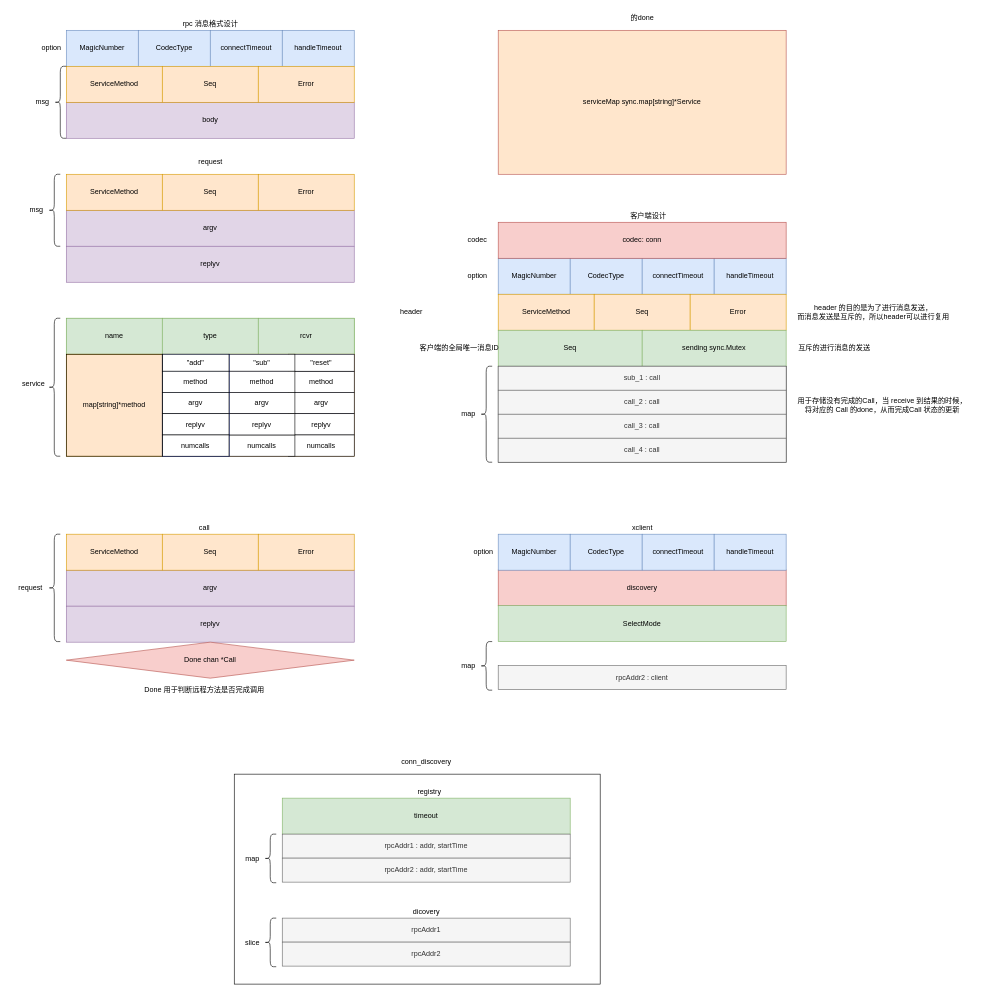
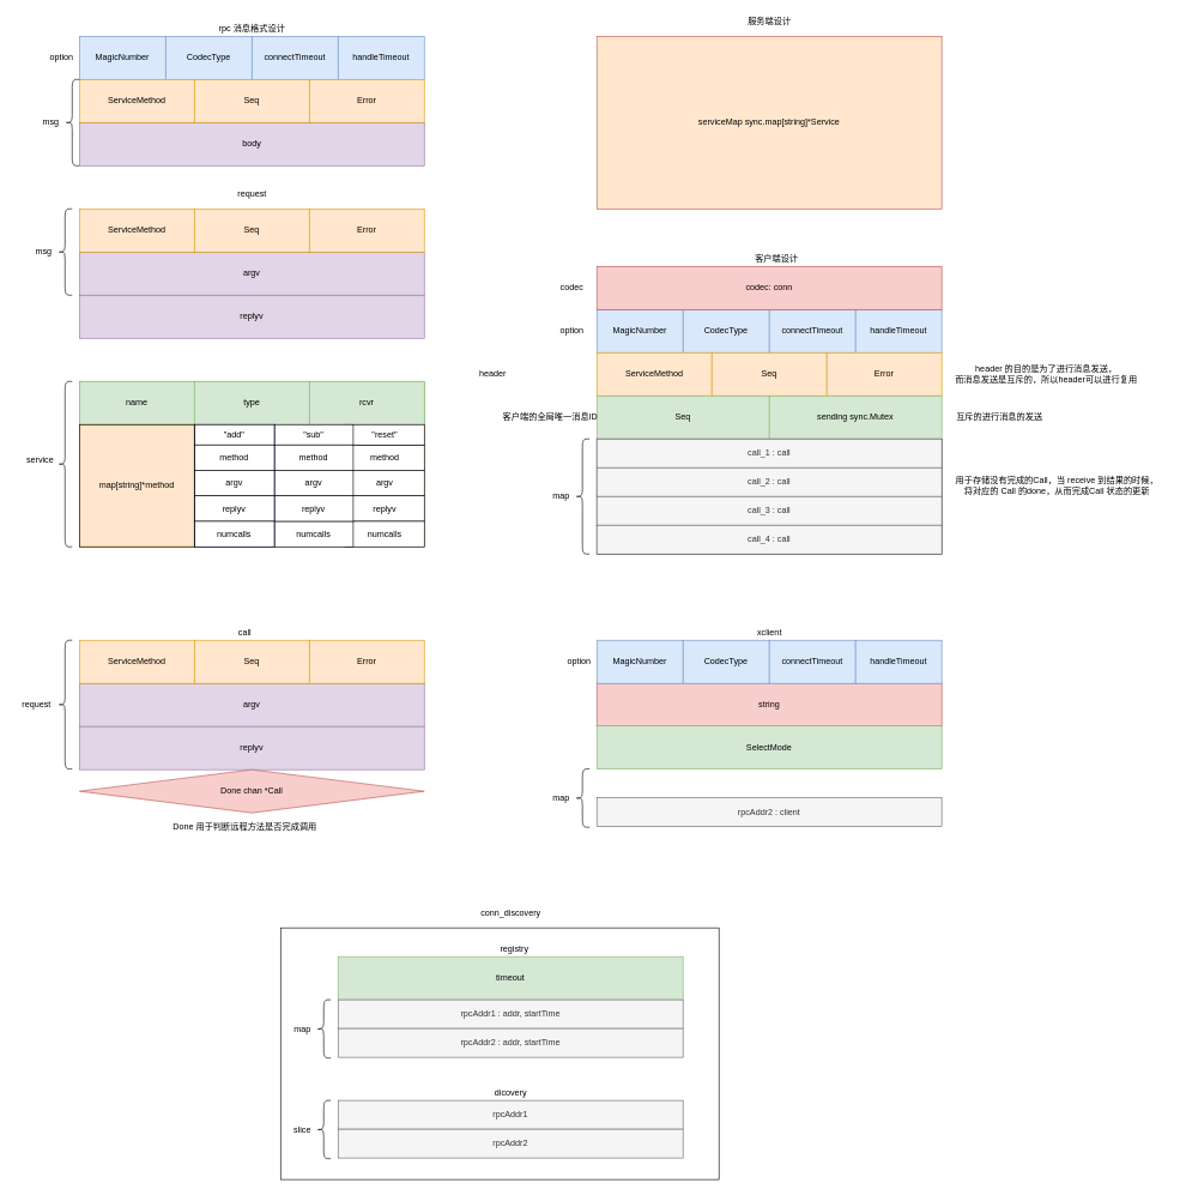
  <mxCell id="0" />
  <mxCell id="1" parent="0" />
  <mxCell id="2" value="" style="whiteSpace=wrap;html=1;" parent="1" vertex="1"><mxGeometry x="390" y="1290" width="610" height="350" as="geometry" /></mxCell>
  <mxCell id="3" value="body" style="whiteSpace=wrap;html=1;fillColor=#e1d5e7;strokeColor=#9673a6;" parent="1" vertex="1"><mxGeometry x="110" y="170" width="480" height="60" as="geometry" /></mxCell>
  <mxCell id="4" value="MagicNumber" style="whiteSpace=wrap;html=1;fillColor=#dae8fc;strokeColor=#6c8ebf;" parent="1" vertex="1"><mxGeometry x="110" y="50" width="120" height="60" as="geometry" /></mxCell>
  <mxCell id="5" value="CodecType" style="whiteSpace=wrap;html=1;fillColor=#dae8fc;strokeColor=#6c8ebf;" parent="1" vertex="1"><mxGeometry x="230" y="50" width="120" height="60" as="geometry" /></mxCell>
  <mxCell id="6" value="connectTimeout" style="whiteSpace=wrap;html=1;fillColor=#dae8fc;strokeColor=#6c8ebf;" parent="1" vertex="1"><mxGeometry x="350" y="50" width="120" height="60" as="geometry" /></mxCell>
  <mxCell id="7" value="handleTimeout" style="whiteSpace=wrap;html=1;fillColor=#dae8fc;strokeColor=#6c8ebf;" parent="1" vertex="1"><mxGeometry x="470" y="50" width="120" height="60" as="geometry" /></mxCell>
  <mxCell id="8" value="option" style="text;html=1;align=center;verticalAlign=middle;resizable=0;points=[];autosize=1;" parent="1" vertex="1"><mxGeometry x="60" y="70" width="50" height="20" as="geometry" /></mxCell>
  <mxCell id="9" value="msg" style="text;html=1;align=center;verticalAlign=middle;resizable=0;points=[];autosize=1;" parent="1" vertex="1"><mxGeometry x="50" y="160" width="40" height="20" as="geometry" /></mxCell>
  <mxCell id="10" value="rpc 消息格式设计" style="text;html=1;align=center;verticalAlign=middle;resizable=0;points=[];autosize=1;" parent="1" vertex="1"><mxGeometry x="295" y="30" width="110" height="20" as="geometry" /></mxCell>
  <mxCell id="11" value="" style="group" parent="1" vertex="1" connectable="0"><mxGeometry x="110" y="110" width="480" height="60" as="geometry" /></mxCell>
  <mxCell id="12" value="ServiceMethod" style="whiteSpace=wrap;html=1;fillColor=#ffe6cc;strokeColor=#d79b00;" parent="11" vertex="1"><mxGeometry width="160" height="60" as="geometry" /></mxCell>
  <mxCell id="13" value="Seq" style="whiteSpace=wrap;html=1;fillColor=#ffe6cc;strokeColor=#d79b00;" parent="11" vertex="1"><mxGeometry x="160" width="160" height="60" as="geometry" /></mxCell>
  <mxCell id="14" value="Error" style="whiteSpace=wrap;html=1;fillColor=#ffe6cc;strokeColor=#d79b00;" parent="11" vertex="1"><mxGeometry x="320" width="160" height="60" as="geometry" /></mxCell>
  <mxCell id="15" value="" style="group" parent="1" vertex="1" connectable="0"><mxGeometry x="110" y="290" width="480" height="180" as="geometry" /></mxCell>
  <mxCell id="16" value="argv" style="whiteSpace=wrap;html=1;fillColor=#e1d5e7;strokeColor=#9673a6;fontStyle=0" parent="15" vertex="1"><mxGeometry y="60" width="480" height="60" as="geometry" /></mxCell>
  <mxCell id="17" value="" style="group;fontStyle=0" parent="15" vertex="1" connectable="0"><mxGeometry width="480" height="60" as="geometry" /></mxCell>
  <mxCell id="18" value="ServiceMethod" style="whiteSpace=wrap;html=1;fillColor=#ffe6cc;strokeColor=#d79b00;fontStyle=0" parent="17" vertex="1"><mxGeometry width="160" height="60" as="geometry" /></mxCell>
  <mxCell id="19" value="Seq" style="whiteSpace=wrap;html=1;fillColor=#ffe6cc;strokeColor=#d79b00;fontStyle=0" parent="17" vertex="1"><mxGeometry x="160" width="160" height="60" as="geometry" /></mxCell>
  <mxCell id="20" value="Error" style="whiteSpace=wrap;html=1;fillColor=#ffe6cc;strokeColor=#d79b00;fontStyle=0" parent="17" vertex="1"><mxGeometry x="320" width="160" height="60" as="geometry" /></mxCell>
  <mxCell id="21" value="replyv" style="whiteSpace=wrap;html=1;fillColor=#e1d5e7;strokeColor=#9673a6;fontStyle=0" parent="15" vertex="1"><mxGeometry y="120" width="480" height="60" as="geometry" /></mxCell>
  <mxCell id="22" value="" style="shape=curlyBracket;whiteSpace=wrap;html=1;rounded=1;fillColor=#3399FF;" parent="1" vertex="1"><mxGeometry x="90" y="110" width="20" height="120" as="geometry" /></mxCell>
  <mxCell id="23" value="request" style="text;html=1;align=center;verticalAlign=middle;resizable=0;points=[];autosize=1;" parent="1" vertex="1"><mxGeometry x="320" y="260" width="60" height="20" as="geometry" /></mxCell>
  <mxCell id="24" value="msg" style="text;html=1;align=center;verticalAlign=middle;resizable=0;points=[];autosize=1;" parent="1" vertex="1"><mxGeometry x="40" y="340" width="40" height="20" as="geometry" /></mxCell>
  <mxCell id="25" value="" style="shape=curlyBracket;whiteSpace=wrap;html=1;rounded=1;fillColor=#3399FF;" parent="1" vertex="1"><mxGeometry x="80" y="290" width="20" height="120" as="geometry" /></mxCell>
  <mxCell id="26" value="" style="group" parent="1" vertex="1" connectable="0"><mxGeometry x="30" y="530" width="560" height="230" as="geometry" /></mxCell>
  <mxCell id="27" value="service" style="text;html=1;align=center;verticalAlign=middle;resizable=0;points=[];autosize=1;" parent="26" vertex="1"><mxGeometry y="100" width="50" height="20" as="geometry" /></mxCell>
  <mxCell id="28" value="" style="group;fillColor=#d5e8d4;strokeColor=#82b366;" parent="26" vertex="1" connectable="0"><mxGeometry x="80" width="480" height="60" as="geometry" /></mxCell>
  <mxCell id="29" value="name" style="whiteSpace=wrap;html=1;fillColor=#d5e8d4;strokeColor=#82b366;" parent="28" vertex="1"><mxGeometry width="160" height="60" as="geometry" /></mxCell>
  <mxCell id="30" value="type" style="whiteSpace=wrap;html=1;fillColor=#d5e8d4;strokeColor=#82b366;" parent="28" vertex="1"><mxGeometry x="160" width="160" height="60" as="geometry" /></mxCell>
  <mxCell id="31" value="rcvr" style="whiteSpace=wrap;html=1;fillColor=#d5e8d4;strokeColor=#82b366;" parent="28" vertex="1"><mxGeometry x="320" width="160" height="60" as="geometry" /></mxCell>
  <mxCell id="32" value="" style="group;fillColor=#ffe6cc;strokeColor=#d79b00;container=1;" parent="26" vertex="1" connectable="0"><mxGeometry x="80" y="60" width="480" height="170" as="geometry" /></mxCell>
  <mxCell id="33" value="" style="group;fillColor=#6666FF;" parent="32" vertex="1" connectable="0"><mxGeometry x="160" width="320" height="170" as="geometry" /></mxCell>
  <mxCell id="34" value="" style="group" parent="33" vertex="1" connectable="0"><mxGeometry x="210.128" width="109.872" height="170" as="geometry" /></mxCell>
  <mxCell id="35" value="method" style="whiteSpace=wrap;html=1;fontStyle=0;container=0;" parent="34" vertex="1"><mxGeometry x="0.001" y="28.333" width="109.871" height="35.417" as="geometry" /></mxCell>
  <mxCell id="36" value="argv" style="whiteSpace=wrap;html=1;fontStyle=0;container=0;" parent="34" vertex="1"><mxGeometry x="0.001" y="63.75" width="109.871" height="35.417" as="geometry" /></mxCell>
  <mxCell id="37" value="replyv" style="whiteSpace=wrap;html=1;fontStyle=0;container=0;" parent="34" vertex="1"><mxGeometry x="0.001" y="99.167" width="109.871" height="35.417" as="geometry" /></mxCell>
  <mxCell id="38" value="" style="group" parent="34" vertex="1" connectable="0"><mxGeometry width="109.872" height="170" as="geometry" /></mxCell>
  <mxCell id="39" value="&quot;reset&quot;" style="whiteSpace=wrap;html=1;fontStyle=0;container=0;" parent="38" vertex="1"><mxGeometry width="109.872" height="28.33" as="geometry" /></mxCell>
  <mxCell id="40" value="numcalls" style="whiteSpace=wrap;html=1;fontStyle=0;container=0;" parent="38" vertex="1"><mxGeometry x="0.001" y="134.583" width="109.871" height="35.417" as="geometry" /></mxCell>
  <mxCell id="41" value="" style="group" parent="33" vertex="1" connectable="0"><mxGeometry x="111.244" width="109.876" height="170" as="geometry" /></mxCell>
  <mxCell id="42" value="" style="group" parent="41" vertex="1" connectable="0"><mxGeometry width="109.876" height="170" as="geometry" /></mxCell>
  <mxCell id="43" value="numcalls" style="whiteSpace=wrap;html=1;fontStyle=0;container=0;" parent="42" vertex="1"><mxGeometry x="0.005" y="134.583" width="109.871" height="35.417" as="geometry" /></mxCell>
  <mxCell id="44" value="&quot;sub&quot;" style="whiteSpace=wrap;html=1;fontStyle=0;container=0;" parent="42" vertex="1"><mxGeometry width="109.872" height="28.33" as="geometry" /></mxCell>
  <mxCell id="45" value="" style="group" parent="41" vertex="1" connectable="0"><mxGeometry x="0.005" y="28.333" width="109.871" height="106.25" as="geometry" /></mxCell>
  <mxCell id="46" value="method" style="whiteSpace=wrap;html=1;fontStyle=0;container=0;" parent="45" vertex="1"><mxGeometry width="109.871" height="35.417" as="geometry" /></mxCell>
  <mxCell id="47" value="argv" style="whiteSpace=wrap;html=1;fontStyle=0;container=0;" parent="45" vertex="1"><mxGeometry y="35.417" width="109.871" height="35.417" as="geometry" /></mxCell>
  <mxCell id="48" value="replyv" style="whiteSpace=wrap;html=1;fontStyle=0;container=0;" parent="45" vertex="1"><mxGeometry y="70.833" width="109.871" height="35.417" as="geometry" /></mxCell>
  <mxCell id="49" value="" style="group;fillColor=#0050ef;strokeColor=#001DBC;fontColor=#ffffff;" parent="33" vertex="1" connectable="0"><mxGeometry width="111.244" height="170" as="geometry" /></mxCell>
  <mxCell id="50" value="&quot;add&quot;" style="whiteSpace=wrap;html=1;fontStyle=0;container=0;" parent="49" vertex="1"><mxGeometry width="111.244" height="28.33" as="geometry" /></mxCell>
  <mxCell id="51" value="" style="group" parent="49" vertex="1" connectable="0"><mxGeometry y="28.33" width="111.244" height="141.67" as="geometry" /></mxCell>
  <mxCell id="52" value="method" style="whiteSpace=wrap;html=1;fontStyle=0;container=0;" parent="51" vertex="1"><mxGeometry width="111.244" height="35.418" as="geometry" /></mxCell>
  <mxCell id="53" value="argv" style="whiteSpace=wrap;html=1;fontStyle=0;container=0;" parent="51" vertex="1"><mxGeometry y="35.417" width="111.244" height="35.418" as="geometry" /></mxCell>
  <mxCell id="54" value="replyv" style="whiteSpace=wrap;html=1;fontStyle=0;container=0;" parent="51" vertex="1"><mxGeometry y="70.835" width="111.244" height="35.418" as="geometry" /></mxCell>
  <mxCell id="55" value="numcalls" style="whiteSpace=wrap;html=1;fontStyle=0;container=0;" parent="51" vertex="1"><mxGeometry y="106.253" width="111.244" height="35.418" as="geometry" /></mxCell>
  <mxCell id="56" value="map[string]*method" style="whiteSpace=wrap;html=1;fillColor=none;" parent="32" vertex="1"><mxGeometry width="160" height="170" as="geometry" /></mxCell>
  <mxCell id="57" value="" style="shape=curlyBracket;whiteSpace=wrap;html=1;rounded=1;fillColor=#3399FF;" parent="26" vertex="1"><mxGeometry x="50" width="20" height="230" as="geometry" /></mxCell>
  <mxCell id="58" value="" style="group" parent="1" vertex="1" connectable="0"><mxGeometry x="110" y="890" width="480" height="240" as="geometry" /></mxCell>
  <mxCell id="59" value="" style="group" parent="58" vertex="1" connectable="0"><mxGeometry width="480" height="180" as="geometry" /></mxCell>
  <mxCell id="60" value="argv" style="whiteSpace=wrap;html=1;fillColor=#e1d5e7;strokeColor=#9673a6;fontStyle=0" parent="59" vertex="1"><mxGeometry y="60" width="480" height="60" as="geometry" /></mxCell>
  <mxCell id="61" value="" style="group;fontStyle=0" parent="59" vertex="1" connectable="0"><mxGeometry width="480" height="60" as="geometry" /></mxCell>
  <mxCell id="62" value="ServiceMethod" style="whiteSpace=wrap;html=1;fillColor=#ffe6cc;strokeColor=#d79b00;fontStyle=0" parent="61" vertex="1"><mxGeometry width="160" height="60" as="geometry" /></mxCell>
  <mxCell id="63" value="Seq" style="whiteSpace=wrap;html=1;fillColor=#ffe6cc;strokeColor=#d79b00;fontStyle=0" parent="61" vertex="1"><mxGeometry x="160" width="160" height="60" as="geometry" /></mxCell>
  <mxCell id="64" value="Error" style="whiteSpace=wrap;html=1;fillColor=#ffe6cc;strokeColor=#d79b00;fontStyle=0" parent="61" vertex="1"><mxGeometry x="320" width="160" height="60" as="geometry" /></mxCell>
  <mxCell id="65" value="replyv" style="whiteSpace=wrap;html=1;fillColor=#e1d5e7;strokeColor=#9673a6;fontStyle=0" parent="59" vertex="1"><mxGeometry y="120" width="480" height="60" as="geometry" /></mxCell>
  <mxCell id="66" value="Done chan *Call" style="rhombus;whiteSpace=wrap;html=1;fillColor=#f8cecc;strokeColor=#b85450;" parent="58" vertex="1"><mxGeometry y="180" width="480" height="60" as="geometry" /></mxCell>
  <mxCell id="67" value="call" style="text;html=1;align=center;verticalAlign=middle;resizable=0;points=[];autosize=1;" parent="1" vertex="1"><mxGeometry x="325" y="870" width="30" height="20" as="geometry" /></mxCell>
  <mxCell id="68" value="" style="shape=curlyBracket;whiteSpace=wrap;html=1;rounded=1;" parent="1" vertex="1"><mxGeometry x="80" y="890" width="20" height="179" as="geometry" /></mxCell>
  <mxCell id="69" value="request" style="text;html=1;align=center;verticalAlign=middle;resizable=0;points=[];autosize=1;" parent="1" vertex="1"><mxGeometry x="20" y="969.5" width="60" height="20" as="geometry" /></mxCell>
  <mxCell id="70" value="Done 用于判断远程方法是否完成调用" style="text;html=1;align=center;verticalAlign=middle;resizable=0;points=[];autosize=1;" parent="1" vertex="1"><mxGeometry x="230" y="1140" width="220" height="20" as="geometry" /></mxCell>
- <mxCell id="71" value="的done" style="text;html=1;align=center;verticalAlign=middle;resizable=0;points=[];autosize=1;" parent="1" vertex="1"><mxGeometry x="1030" y="20" width="80" height="20" as="geometry" /></mxCell>
+ <mxCell id="71" value="服务端设计" style="text;html=1;align=center;verticalAlign=middle;resizable=0;points=[];autosize=1;" parent="1" vertex="1"><mxGeometry x="1030" y="20" width="80" height="20" as="geometry" /></mxCell>
  <mxCell id="72" value="serviceMap sync.map[string]*Service" style="whiteSpace=wrap;html=1;fillColor=#ffe6cc;strokeColor=#b85450;" parent="1" vertex="1"><mxGeometry x="830" y="50" width="480" height="240" as="geometry" /></mxCell>
  <mxCell id="73" value="客户端设计" style="text;html=1;align=center;verticalAlign=middle;resizable=0;points=[];autosize=1;" parent="1" vertex="1"><mxGeometry x="1040" y="350" width="80" height="20" as="geometry" /></mxCell>
  <mxCell id="74" value="MagicNumber" style="whiteSpace=wrap;html=1;fillColor=#dae8fc;strokeColor=#6c8ebf;" parent="1" vertex="1"><mxGeometry x="830" y="430" width="120" height="60" as="geometry" /></mxCell>
  <mxCell id="75" value="CodecType" style="whiteSpace=wrap;html=1;fillColor=#dae8fc;strokeColor=#6c8ebf;" parent="1" vertex="1"><mxGeometry x="950" y="430" width="120" height="60" as="geometry" /></mxCell>
  <mxCell id="76" value="connectTimeout" style="whiteSpace=wrap;html=1;fillColor=#dae8fc;strokeColor=#6c8ebf;" parent="1" vertex="1"><mxGeometry x="1070" y="430" width="120" height="60" as="geometry" /></mxCell>
  <mxCell id="77" value="handleTimeout" style="whiteSpace=wrap;html=1;fillColor=#dae8fc;strokeColor=#6c8ebf;" parent="1" vertex="1"><mxGeometry x="1190" y="430" width="120" height="60" as="geometry" /></mxCell>
  <mxCell id="78" value="" style="group" parent="1" vertex="1" connectable="0"><mxGeometry x="830" y="490" width="480" height="60" as="geometry" /></mxCell>
  <mxCell id="79" value="ServiceMethod" style="whiteSpace=wrap;html=1;fillColor=#ffe6cc;strokeColor=#d79b00;" parent="78" vertex="1"><mxGeometry width="160" height="60" as="geometry" /></mxCell>
  <mxCell id="80" value="Seq" style="whiteSpace=wrap;html=1;fillColor=#ffe6cc;strokeColor=#d79b00;" parent="78" vertex="1"><mxGeometry x="160" width="160" height="60" as="geometry" /></mxCell>
  <mxCell id="81" value="Error" style="whiteSpace=wrap;html=1;fillColor=#ffe6cc;strokeColor=#d79b00;" parent="78" vertex="1"><mxGeometry x="320" width="160" height="60" as="geometry" /></mxCell>
  <mxCell id="82" value="header" style="text;html=1;align=center;verticalAlign=middle;resizable=0;points=[];autosize=1;" parent="1" vertex="1"><mxGeometry x="660" y="510" width="50" height="20" as="geometry" /></mxCell>
  <mxCell id="83" value="option" style="text;html=1;align=center;verticalAlign=middle;resizable=0;points=[];autosize=1;" parent="1" vertex="1"><mxGeometry x="770" y="450" width="50" height="20" as="geometry" /></mxCell>
  <mxCell id="84" value="header 的目的是为了进行消息发送，&lt;br&gt;而消息发送是互斥的，所以header可以进行复用" style="text;html=1;align=center;verticalAlign=middle;resizable=0;points=[];autosize=1;" parent="1" vertex="1"><mxGeometry x="1320" y="505" width="270" height="30" as="geometry" /></mxCell>
  <mxCell id="85" value="codec: conn" style="whiteSpace=wrap;html=1;fillColor=#f8cecc;strokeColor=#b85450;" parent="1" vertex="1"><mxGeometry x="830" y="370" width="480" height="60" as="geometry" /></mxCell>
  <mxCell id="86" value="codec" style="text;html=1;align=center;verticalAlign=middle;resizable=0;points=[];autosize=1;" parent="1" vertex="1"><mxGeometry x="770" y="390" width="50" height="20" as="geometry" /></mxCell>
  <mxCell id="87" value="Seq" style="whiteSpace=wrap;html=1;fillColor=#d5e8d4;strokeColor=#82b366;" parent="1" vertex="1"><mxGeometry x="830" y="550" width="240" height="60" as="geometry" /></mxCell>
  <mxCell id="88" value="客户端的全局唯一消息ID" style="text;html=1;align=center;verticalAlign=middle;resizable=0;points=[];autosize=1;" parent="1" vertex="1"><mxGeometry x="690" y="570" width="150" height="20" as="geometry" /></mxCell>
  <mxCell id="89" value="sending sync.Mutex" style="whiteSpace=wrap;html=1;fillColor=#d5e8d4;strokeColor=#82b366;" parent="1" vertex="1"><mxGeometry x="1070" y="550" width="240" height="60" as="geometry" /></mxCell>
  <mxCell id="90" value="互斥的进行消息的发送" style="text;html=1;align=center;verticalAlign=middle;resizable=0;points=[];autosize=1;" parent="1" vertex="1"><mxGeometry x="1320" y="570" width="140" height="20" as="geometry" /></mxCell>
  <mxCell id="91" value="" style="whiteSpace=wrap;html=1;" parent="1" vertex="1"><mxGeometry x="830" y="610" width="480" height="160" as="geometry" /></mxCell>
- <mxCell id="92" value="sub_1 : call" style="whiteSpace=wrap;html=1;fillColor=#f5f5f5;strokeColor=#666666;fontColor=#333333;" parent="1" vertex="1"><mxGeometry x="830" y="610" width="480" height="40" as="geometry" /></mxCell>
+ <mxCell id="92" value="call_1 : call" style="whiteSpace=wrap;html=1;fillColor=#f5f5f5;strokeColor=#666666;fontColor=#333333;" parent="1" vertex="1"><mxGeometry x="830" y="610" width="480" height="40" as="geometry" /></mxCell>
  <mxCell id="93" value="&lt;span&gt;call_2 : call&lt;/span&gt;" style="whiteSpace=wrap;html=1;fillColor=#f5f5f5;strokeColor=#666666;fontColor=#333333;" parent="1" vertex="1"><mxGeometry x="830" y="650" width="480" height="40" as="geometry" /></mxCell>
  <mxCell id="94" value="&lt;span&gt;call_3 : call&lt;/span&gt;" style="whiteSpace=wrap;html=1;fillColor=#f5f5f5;strokeColor=#666666;fontColor=#333333;" parent="1" vertex="1"><mxGeometry x="830" y="690" width="480" height="40" as="geometry" /></mxCell>
  <mxCell id="95" value="&lt;span&gt;call_4 : call&lt;/span&gt;" style="whiteSpace=wrap;html=1;fillColor=#f5f5f5;strokeColor=#666666;fontColor=#333333;" parent="1" vertex="1"><mxGeometry x="830" y="730" width="480" height="40" as="geometry" /></mxCell>
  <mxCell id="96" value="" style="shape=curlyBracket;whiteSpace=wrap;html=1;rounded=1;" parent="1" vertex="1"><mxGeometry x="800" y="610" width="20" height="160" as="geometry" /></mxCell>
  <mxCell id="97" value="map" style="text;html=1;align=center;verticalAlign=middle;resizable=0;points=[];autosize=1;" parent="1" vertex="1"><mxGeometry x="760" y="680" width="40" height="20" as="geometry" /></mxCell>
  <mxCell id="98" value="用于存储没有完成的Call，当 receive 到结果的时候，&lt;br&gt;将对应的 Call 的done，从而完成Call 状态的更新" style="text;html=1;align=center;verticalAlign=middle;resizable=0;points=[];autosize=1;" parent="1" vertex="1"><mxGeometry x="1320" y="660" width="300" height="30" as="geometry" /></mxCell>
- <mxCell id="99" value="discovery" style="whiteSpace=wrap;html=1;fillColor=#f8cecc;strokeColor=#b85450;" parent="1" vertex="1"><mxGeometry x="830" y="949.5" width="480" height="60" as="geometry" /></mxCell>
+ <mxCell id="99" value="string" style="whiteSpace=wrap;html=1;fillColor=#f8cecc;strokeColor=#b85450;" parent="1" vertex="1"><mxGeometry x="830" y="949.5" width="480" height="60" as="geometry" /></mxCell>
  <mxCell id="100" value="MagicNumber" style="whiteSpace=wrap;html=1;fillColor=#dae8fc;strokeColor=#6c8ebf;" parent="1" vertex="1"><mxGeometry x="830" y="890" width="120" height="60" as="geometry" /></mxCell>
  <mxCell id="101" value="CodecType" style="whiteSpace=wrap;html=1;fillColor=#dae8fc;strokeColor=#6c8ebf;" parent="1" vertex="1"><mxGeometry x="950" y="890" width="120" height="60" as="geometry" /></mxCell>
  <mxCell id="102" value="connectTimeout" style="whiteSpace=wrap;html=1;fillColor=#dae8fc;strokeColor=#6c8ebf;" parent="1" vertex="1"><mxGeometry x="1070" y="890" width="120" height="60" as="geometry" /></mxCell>
  <mxCell id="103" value="handleTimeout" style="whiteSpace=wrap;html=1;fillColor=#dae8fc;strokeColor=#6c8ebf;" parent="1" vertex="1"><mxGeometry x="1190" y="890" width="120" height="60" as="geometry" /></mxCell>
  <mxCell id="104" value="option" style="text;html=1;align=center;verticalAlign=middle;resizable=0;points=[];autosize=1;" parent="1" vertex="1"><mxGeometry x="780" y="910" width="50" height="20" as="geometry" /></mxCell>
  <mxCell id="105" value="SelectMode" style="whiteSpace=wrap;html=1;fillColor=#d5e8d4;strokeColor=#82b366;" parent="1" vertex="1"><mxGeometry x="830" y="1009" width="480" height="60" as="geometry" /></mxCell>
  <mxCell id="106" value="&lt;span&gt;rpcAddr2 : client&lt;/span&gt;" style="whiteSpace=wrap;html=1;fillColor=#f5f5f5;strokeColor=#666666;fontColor=#333333;" parent="1" vertex="1"><mxGeometry x="830" y="1109" width="480" height="40" as="geometry" /></mxCell>
  <mxCell id="107" value="" style="shape=curlyBracket;whiteSpace=wrap;html=1;rounded=1;" parent="1" vertex="1"><mxGeometry x="800" y="1069" width="20" height="81" as="geometry" /></mxCell>
  <mxCell id="108" value="map" style="text;html=1;align=center;verticalAlign=middle;resizable=0;points=[];autosize=1;" parent="1" vertex="1"><mxGeometry x="760" y="1099.5" width="40" height="20" as="geometry" /></mxCell>
  <mxCell id="109" value="xclient" style="text;html=1;align=center;verticalAlign=middle;resizable=0;points=[];autosize=1;" parent="1" vertex="1"><mxGeometry x="1045" y="870" width="50" height="20" as="geometry" /></mxCell>
  <mxCell id="110" value="timeout" style="whiteSpace=wrap;html=1;fillColor=#d5e8d4;strokeColor=#82b366;" parent="1" vertex="1"><mxGeometry x="470" y="1330" width="480" height="60" as="geometry" /></mxCell>
  <mxCell id="111" value="rpcAddr1 : addr, startTime" style="whiteSpace=wrap;html=1;fillColor=#f5f5f5;strokeColor=#666666;fontColor=#333333;" parent="1" vertex="1"><mxGeometry x="470" y="1390" width="480" height="40" as="geometry" /></mxCell>
  <mxCell id="112" value="&lt;span&gt;rpcAddr2 : addr, startTime&lt;/span&gt;" style="whiteSpace=wrap;html=1;fillColor=#f5f5f5;strokeColor=#666666;fontColor=#333333;" parent="1" vertex="1"><mxGeometry x="470" y="1430" width="480" height="40" as="geometry" /></mxCell>
  <mxCell id="113" value="" style="shape=curlyBracket;whiteSpace=wrap;html=1;rounded=1;" parent="1" vertex="1"><mxGeometry x="440" y="1390" width="20" height="81" as="geometry" /></mxCell>
  <mxCell id="114" value="map" style="text;html=1;align=center;verticalAlign=middle;resizable=0;points=[];autosize=1;" parent="1" vertex="1"><mxGeometry x="400" y="1420.5" width="40" height="20" as="geometry" /></mxCell>
  <mxCell id="115" value="registry" style="text;html=1;align=center;verticalAlign=middle;resizable=0;points=[];autosize=1;" parent="1" vertex="1"><mxGeometry x="690" y="1310" width="50" height="20" as="geometry" /></mxCell>
  <mxCell id="116" value="rpcAddr1" style="whiteSpace=wrap;html=1;fillColor=#f5f5f5;strokeColor=#666666;fontColor=#333333;" parent="1" vertex="1"><mxGeometry x="470" y="1530" width="480" height="40" as="geometry" /></mxCell>
  <mxCell id="117" value="&lt;span&gt;rpcAddr2&lt;/span&gt;" style="whiteSpace=wrap;html=1;fillColor=#f5f5f5;strokeColor=#666666;fontColor=#333333;" parent="1" vertex="1"><mxGeometry x="470" y="1570" width="480" height="40" as="geometry" /></mxCell>
  <mxCell id="118" value="" style="shape=curlyBracket;whiteSpace=wrap;html=1;rounded=1;" parent="1" vertex="1"><mxGeometry x="440" y="1530" width="20" height="81" as="geometry" /></mxCell>
  <mxCell id="119" value="slice" style="text;html=1;align=center;verticalAlign=middle;resizable=0;points=[];autosize=1;" parent="1" vertex="1"><mxGeometry x="400" y="1560.5" width="40" height="20" as="geometry" /></mxCell>
  <mxCell id="120" value="dicovery" style="text;html=1;align=center;verticalAlign=middle;resizable=0;points=[];autosize=1;" parent="1" vertex="1"><mxGeometry x="680" y="1510" width="60" height="20" as="geometry" /></mxCell>
  <mxCell id="121" value="conn_discovery" style="text;html=1;align=center;verticalAlign=middle;resizable=0;points=[];autosize=1;" parent="1" vertex="1"><mxGeometry x="655" y="1260" width="110" height="20" as="geometry" /></mxCell>
